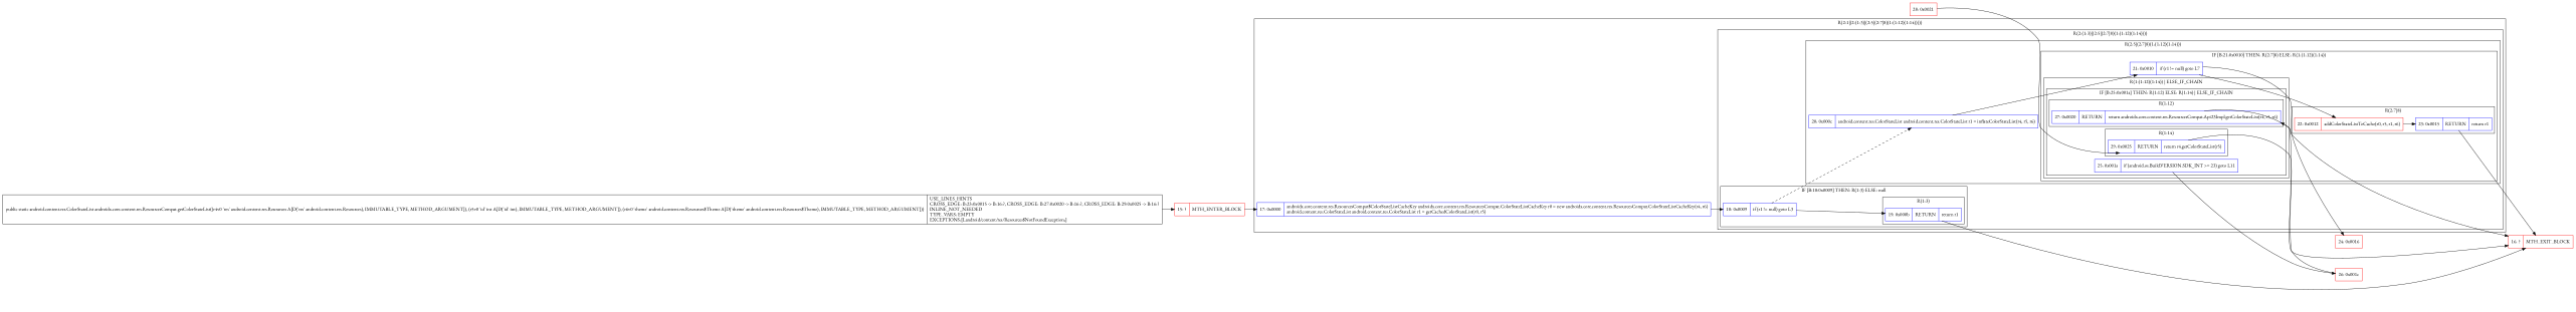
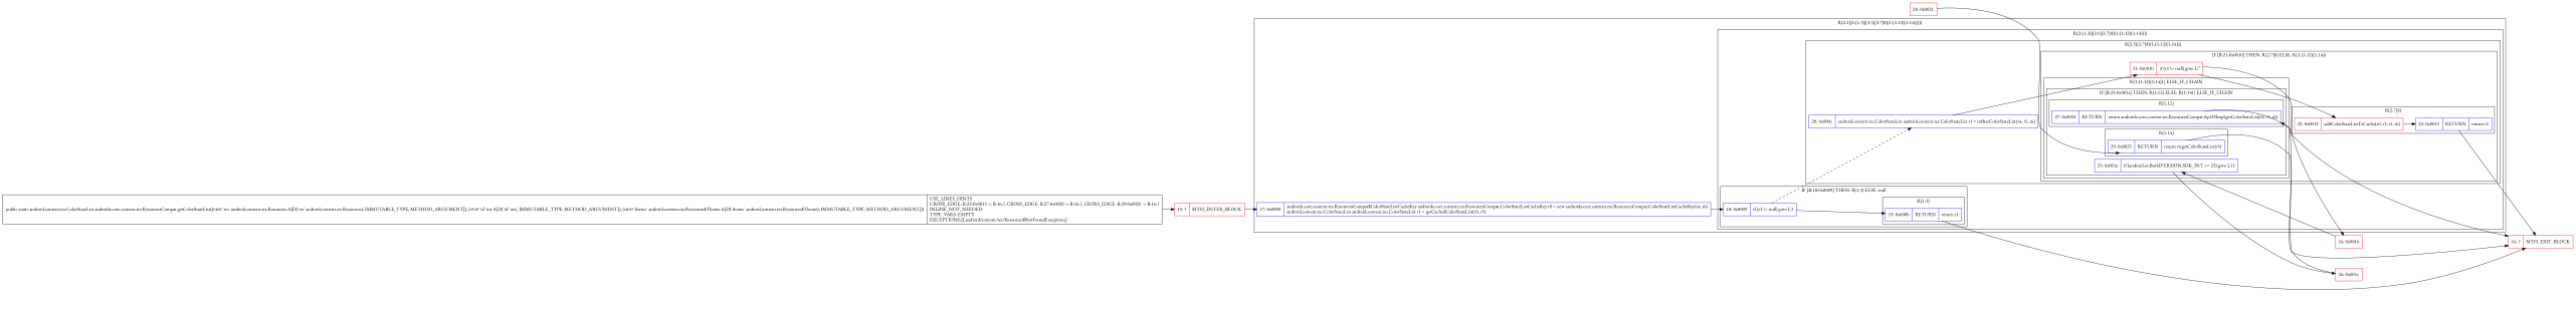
  digraph {
    fontname="EB Garamond"
    rankdir=LR
    node [color=blue fontname="EB Garamond" shape=record]
    edge [fontname="EB Garamond"]
    n1 [label="{19\:\ 0x000b|RETURN\l|return r1\l}"]
    n2 [label="{18\:\ 0x0009|if (r1 != null) goto L3\l}"]
    n3 [color=red label="{22\:\ 0x0012|addColorStateListToCache(r0, r5, r1, r6)\l}"]
    n4 [label="{23\:\ 0x0015|RETURN\l|return r1\l}"]
    n5 [label="{27\:\ 0x0020|RETURN\l|return androidx.core.content.res.ResourcesCompat.Api23Impl.getColorStateList(r4, r5, r6)\l}"]
    n6 [label="{29\:\ 0x0025|RETURN\l|return r4.getColorStateList(r5)\l}"]
    n7 [label="{25\:\ 0x001a|if (android.os.Build.VERSION.SDK_INT \>= 23) goto L11\l}"]
-   n8 [label="{21\:\ 0x0010|if (r1 != null) goto L7\l}"]
+   n8 [color=red label="{21\:\ 0x0010|if (r1 != null) goto L7\l}"]
    n9 [label="{20\:\ 0x000c|android.content.res.ColorStateList android.content.res.ColorStateList r1 = inflateColorStateList(r4, r5, r6)\l}"]
    n10 [label="{17\:\ 0x0000|androidx.core.content.res.ResourcesCompat$ColorStateListCacheKey androidx.core.content.res.ResourcesCompat.ColorStateListCacheKey r0 = new androidx.core.content.res.ResourcesCompat.ColorStateListCacheKey(r4, r6)\landroid.content.res.ColorStateList android.content.res.ColorStateList r1 = getCachedColorStateList(r0, r5)\l}"]
    n11 [color=red label="{16\:\ ?|MTH_EXIT_BLOCK\l}"]
    n12 [color=red label="{26\:\ 0x001c}"]
    n13 [color=red label="{24\:\ 0x0016}"]
    n14 [color=red label="{28\:\ 0x0021}"]
    n15 [color=red label="{15\:\ ?|MTH_ENTER_BLOCK\l}"]
    n16 [label="{public static android.content.res.ColorStateList androidx.core.content.res.ResourcesCompat.getColorStateList((r4v0 'res' android.content.res.Resources A[D('res' android.content.res.Resources), IMMUTABLE_TYPE, METHOD_ARGUMENT]), (r5v0 'id' int A[D('id' int), IMMUTABLE_TYPE, METHOD_ARGUMENT]), (r6v0 'theme' android.content.res.Resources$Theme A[D('theme' android.content.res.Resources$Theme), IMMUTABLE_TYPE, METHOD_ARGUMENT]))  | USE_LINES_HINTS\lCROSS_EDGE: B:23:0x0015 \-\> B:16:?, CROSS_EDGE: B:27:0x0020 \-\> B:16:?, CROSS_EDGE: B:29:0x0025 \-\> B:16:?\lINLINE_NOT_NEEDED\lTYPE_VARS: EMPTY\lEXCEPTIONS:[Landroid\/content\/res\/Resources$NotFoundException;]\l}" color=""]
    subgraph cluster_1 {
      label="R(2:1|(2:(1:3)|(2:5|(2:7|8)(1:(1:12)(1:14)))))"
      n10
      subgraph cluster_2 {
        label="R(2:(1:3)|(2:5|(2:7|8)(1:(1:12)(1:14))))"
        subgraph cluster_3 {
          label="IF [B:18:0x0009] THEN: R(1:3) ELSE: null"
          n2
          subgraph cluster_4 {
            label="R(1:3)"
            n1
          }
        }
        subgraph cluster_5 {
          label="R(2:5|(2:7|8)(1:(1:12)(1:14)))"
          n9
          subgraph cluster_6 {
            label="IF [B:21:0x0010] THEN: R(2:7|8) ELSE: R(1:(1:12)(1:14))"
            n8
            subgraph cluster_7 {
              label="R(2:7|8)"
              n3
              n4
            }
            subgraph cluster_8 {
              label="R(1:(1:12)(1:14)) | ELSE_IF_CHAIN\l"
              subgraph cluster_9 {
                label="IF [B:25:0x001a] THEN: R(1:12) ELSE: R(1:14) | ELSE_IF_CHAIN\l"
                n7
                subgraph cluster_10 {
                  label="R(1:12)"
                  n5
                }
                subgraph cluster_11 {
                  label="R(1:14)"
                  n6
                }
              }
            }
          }
        }
      }
    }
    n1 -> n11
    n2 -> n1
    n2 -> n9 [style=dashed]
    n3 -> n4
    n4 -> n11
    n5 -> n11
    n6 -> n11
    n7 -> n12
    n8 -> n3
    n8 -> n13 [style=solid]
    n9 -> n8
    n10 -> n2
    n12 -> n5
+   n13 -> n7
    n14 -> n6
    n15 -> n10
    n16 -> n15
  }
